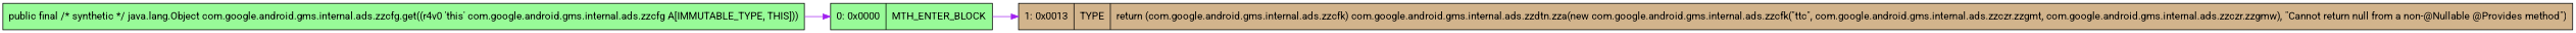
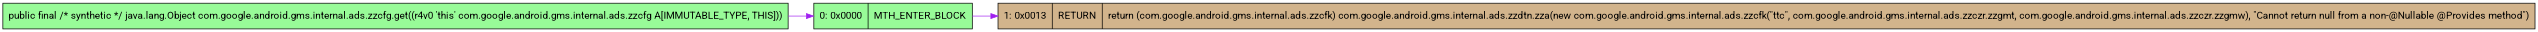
  digraph {
    rankdir=LR
    fontname=Roboto
    node [shape=record style=filled fillcolor=palegreen fontname=Roboto]
    edge [color=purple fontname=Roboto]
    n1 [label="{0\:\ 0x0000|MTH_ENTER_BLOCK\l}"]
-   n2 [label="{1\:\ 0x0013|TYPE\l|return (com.google.android.gms.internal.ads.zzcfk) com.google.android.gms.internal.ads.zzdtn.zza(new com.google.android.gms.internal.ads.zzcfk(\"ttc\", com.google.android.gms.internal.ads.zzczr.zzgmt, com.google.android.gms.internal.ads.zzczr.zzgmw), \"Cannot return null from a non\-@Nullable @Provides method\")\l}" fillcolor=tan]
+   n2 [label="{1\:\ 0x0013|RETURN\l|return (com.google.android.gms.internal.ads.zzcfk) com.google.android.gms.internal.ads.zzdtn.zza(new com.google.android.gms.internal.ads.zzcfk(\"ttc\", com.google.android.gms.internal.ads.zzczr.zzgmt, com.google.android.gms.internal.ads.zzczr.zzgmw), \"Cannot return null from a non\-@Nullable @Provides method\")\l}" fillcolor=tan]
    n3 [label="{public final \/* synthetic *\/ java.lang.Object com.google.android.gms.internal.ads.zzcfg.get((r4v0 'this' com.google.android.gms.internal.ads.zzcfg A[IMMUTABLE_TYPE, THIS])) }"]
    n1 -> n2
    n3 -> n1
  }
